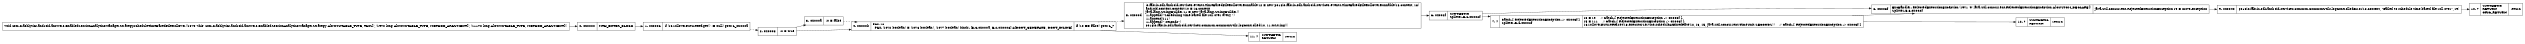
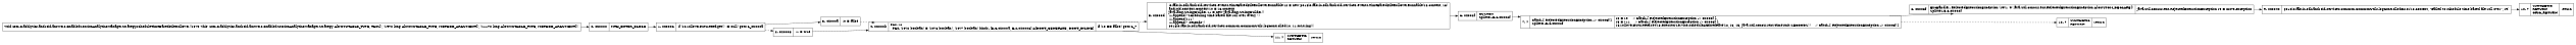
  digraph {
    rankdir=LR
    node [shape=record]
    n1 [label="{0\:\ 0x0000|MTH_ENTER_BLOCK\l}"]
    n2 [label="{1\:\ 0x0006|if (r8.rolloverFutureRef.get() != null) goto L_0x000a\l}"]
-   n3 [label="{2\:\ 0x0008|r0 = true\l}"]
+   n3 [label="{2\:\ 0x0008|r1 = true\l}"]
    n4 [label="{3\:\ 0x000a|r0 = false\l}"]
    n5 [label="{4\:\ 0x000b|PHI: r0 \l  PHI: (r0v2 boolean) = (r0v6 boolean), (r0v7 boolean) binds: [B:3:0x000a, B:2:0x0008] A[DONT_GENERATE, DONT_INLINE]\l|if (r0 == false) goto L_?\l}"]
    n6 [label="{5\:\ 0x000d|io.fabric.sdk.android.services.events.TimeBasedFileRollOverRunnable r2 = new p018io.fabric.sdk.android.services.events.TimeBasedFileRollOverRunnable(r8.context, r8)\landroid.content.Context r0 = r8.context\ljava.lang.StringBuilder r1 = new java.lang.StringBuilder()\lr1.append(\"Scheduling time based file roll over every \")\lr1.append(r11)\lr1.append(\" seconds\")\lp018io.fabric.sdk.android.services.common.CommonUtils.logControlled(r0, r1.toString())\l}"]
    n7 [label="{11\:\ ?|SYNTHETIC\lRETURN\l|return\l}"]
-   n8 [label="{6\:\ 0x002f|SYNTHETIC\lSplitter:B:6:0x002f\l}"]
+   n8 [label="{6\:\ 0x002f|CUSTOM\lSplitter:B:6:0x002f\l}"]
    n9 [label="{7\:\ ?|Catch:\{ RejectedExecutionException \-\> 0x003f \}\lSplitter:B:6:0x002f\l|r3 = r9     \/\/ Catch:\{ RejectedExecutionException \-\> 0x003f \}\lr5 = r11     \/\/ Catch:\{ RejectedExecutionException \-\> 0x003f \}\lr8.rolloverFutureRef.set(r8.executorService.scheduleAtFixedRate(r2, r3, r5, java.util.concurrent.TimeUnit.SECONDS))     \/\/ Catch:\{ RejectedExecutionException \-\> 0x003f \}\l}"]
    n10 [label="{8\:\ 0x003f|ExcHandler: RejectedExecutionException (r9v1 'e' java.util.concurrent.RejectedExecutionException A[CUSTOM_DECLARE])\lSplitter:B:6:0x002f\l|java.util.concurrent.RejectedExecutionException r9 = move\-exception\l}"]
    n11 [label="{12\:\ ?|SYNTHETIC\lRETURN\l|return\l}"]
    n12 [label="{9\:\ 0x0040|p018io.fabric.sdk.android.services.common.CommonUtils.logControlledError(r8.context, \"Failed to schedule time based file roll over\", r9)\l}"]
    n13 [label="{10\:\ ?|SYNTHETIC\lRETURN\lORIG_RETURN\l|return\l}"]
    n14 [label="{void com.crashlytics.android.answers.EnabledSessionAnalyticsManagerStrategy.scheduleTimeBasedFileRollOver((r8v0 'this' com.crashlytics.android.answers.EnabledSessionAnalyticsManagerStrategy A[IMMUTABLE_TYPE, THIS]), (r9v0 long A[IMMUTABLE_TYPE, METHOD_ARGUMENT]), (r11v0 long A[IMMUTABLE_TYPE, METHOD_ARGUMENT])) }"]
    n1 -> n2
    n2 -> n3 [style=dashed]
-   n3 -> n4
+   n2 -> n4
    n3 -> n5
    n4 -> n5 [style=dashed]
    n5 -> n6 [style=dashed]
    n5 -> n7
    n6 -> n8
    n8 -> n9
-   n8 -> n10
    n9 -> n10
-   n9 -> n11
+   n9 -> n11 [style=dashed]
    n10 -> n12
    n12 -> n13
    n14 -> n1
  }
